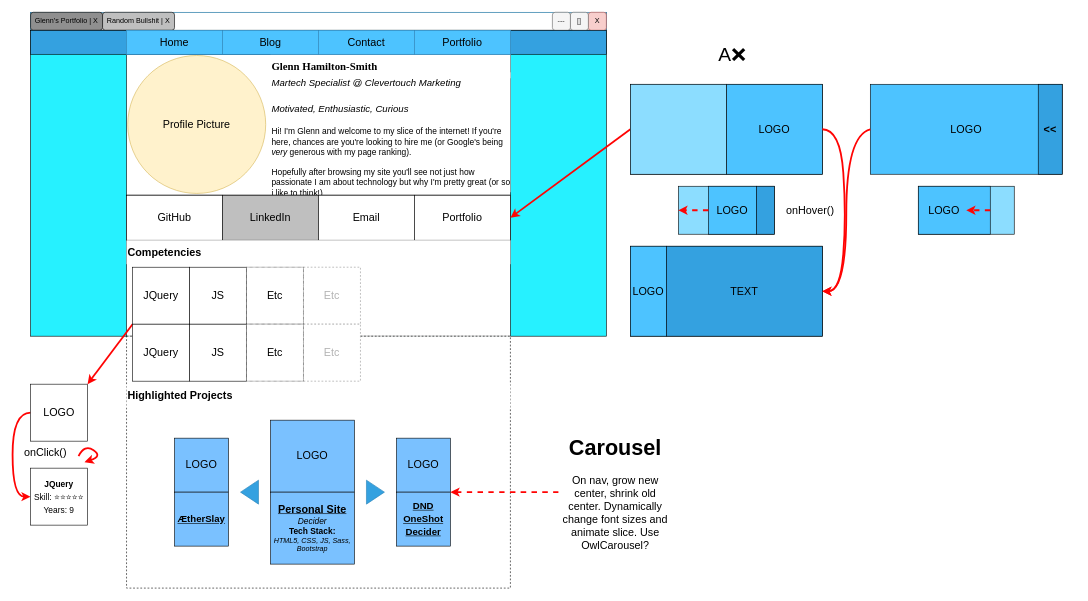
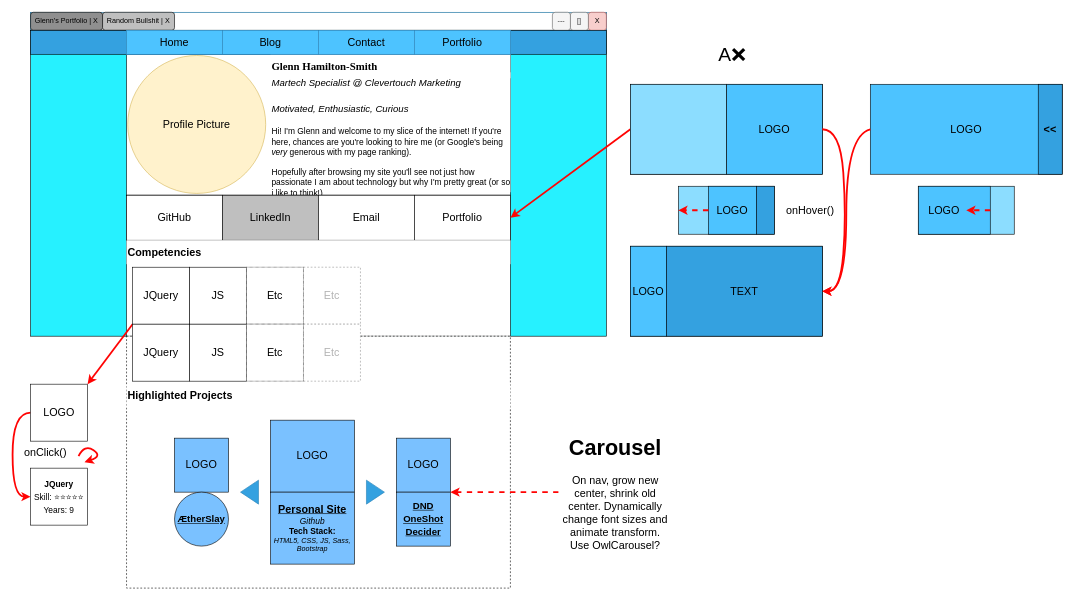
  <mxCell id="0" />
  <mxCell id="1" parent="0" />
  <mxCell id="2" value="" style="rounded=0;whiteSpace=wrap;html=1;fillColor=#26F1FF;" vertex="1" parent="1"><mxGeometry x="50" y="20" width="960" height="540" as="geometry" /></mxCell>
  <mxCell id="3" value="" style="rounded=0;whiteSpace=wrap;html=1;fontSize=18;fontColor=#000000;strokeColor=#2B84B8;align=center;fillColor=#FFFFFF;" vertex="1" parent="1"><mxGeometry x="50" y="20" width="960" height="30" as="geometry" /></mxCell>
  <mxCell id="4" value="Glenn's Portfolio | X" style="rounded=1;whiteSpace=wrap;html=1;fillColor=#8F8F8F;" vertex="1" parent="1"><mxGeometry x="50" y="20" width="120" height="30" as="geometry" /></mxCell>
  <mxCell id="5" value="Random Bullshit | X" style="rounded=1;whiteSpace=wrap;html=1;fillColor=#BFBFBF;" vertex="1" parent="1"><mxGeometry x="170" y="20" width="120" height="30" as="geometry" /></mxCell>
  <mxCell id="6" value="" style="endArrow=none;html=1;exitX=-0.001;exitY=0.056;exitDx=0;exitDy=0;exitPerimeter=0;entryX=1;entryY=1;entryDx=0;entryDy=0;" edge="1" parent="1" source="2" target="7"><mxGeometry width="50" height="50" relative="1" as="geometry"><mxPoint x="470" y="360" as="sourcePoint" /><mxPoint x="520" y="310" as="targetPoint" /></mxGeometry></mxCell>
  <mxCell id="7" value="X" style="rounded=1;whiteSpace=wrap;html=1;fillColor=#f8cecc;strokeColor=#b85450;" vertex="1" parent="1"><mxGeometry x="980" y="20" width="30" height="30" as="geometry" /></mxCell>
  <mxCell id="8" value="[]" style="rounded=1;whiteSpace=wrap;html=1;fillColor=#f5f5f5;strokeColor=#666666;fontColor=#333333;" vertex="1" parent="1"><mxGeometry x="950" y="20" width="30" height="30" as="geometry" /></mxCell>
  <mxCell id="9" value="---" style="rounded=1;whiteSpace=wrap;html=1;fillColor=#f5f5f5;strokeColor=#666666;fontColor=#333333;" vertex="1" parent="1"><mxGeometry x="920" y="20" width="30" height="30" as="geometry" /></mxCell>
  <mxCell id="10" value="" style="rounded=0;whiteSpace=wrap;html=1;fillColor=#FFFFFF;" vertex="1" parent="1"><mxGeometry x="210" y="90" width="640" height="470" as="geometry" /></mxCell>
  <mxCell id="11" value="" style="rounded=0;whiteSpace=wrap;html=1;fillColor=#FFFFFF;dashed=1;" vertex="1" parent="1"><mxGeometry x="210" y="560" width="640" height="420" as="geometry" /></mxCell>
  <mxCell id="12" value="Profile Picture" style="ellipse;whiteSpace=wrap;html=1;aspect=fixed;fillColor=#fff2cc;strokeColor=#d6b656;fontSize=18;" vertex="1" parent="1"><mxGeometry x="212" y="92" width="230" height="230" as="geometry" /></mxCell>
  <mxCell id="13" value="" style="endArrow=none;html=1;exitX=0;exitY=0.5;exitDx=0;exitDy=0;entryX=1;entryY=0.5;entryDx=0;entryDy=0;" edge="1" parent="1" source="10" target="10"><mxGeometry width="50" height="50" relative="1" as="geometry"><mxPoint x="510" y="400" as="sourcePoint" /><mxPoint x="560" y="350" as="targetPoint" /></mxGeometry></mxCell>
  <mxCell id="14" value="" style="rounded=0;whiteSpace=wrap;html=1;fillColor=#34A1E0;" vertex="1" parent="1"><mxGeometry x="50" y="50" width="960" height="40" as="geometry" /></mxCell>
  <mxCell id="15" value="&lt;font face=&quot;Verdana&quot;&gt;Glenn Hamilton-Smith&lt;/font&gt;" style="rounded=0;whiteSpace=wrap;html=1;fillColor=#FFFFFF;align=left;fontSize=18;fontStyle=1;strokeColor=none;" vertex="1" parent="1"><mxGeometry x="450" y="90" width="400" height="40" as="geometry" /></mxCell>
  <mxCell id="16" value="&lt;font style=&quot;font-size: 16px&quot;&gt;&lt;i style=&quot;font-weight: normal&quot;&gt;Martech Specialist @ Clevertouch Marketing&lt;/i&gt;&lt;/font&gt;&lt;br style=&quot;font-size: 14px&quot;&gt;&lt;br style=&quot;font-size: 14px&quot;&gt;&lt;span style=&quot;font-size: 16px ; font-weight: 400&quot;&gt;&lt;i&gt;Motivated, Enthusiastic, Curious&lt;/i&gt;&lt;br&gt;&lt;/span&gt;&lt;p style=&quot;line-height: 90%&quot;&gt;&lt;span style=&quot;font-weight: normal ; font-size: 14px&quot;&gt;Hi! I'm Glenn and welcome to my slice of the internet! If you're here, chances are you're looking to hire me (or Google's being &lt;/span&gt;&lt;i style=&quot;font-weight: normal ; font-size: 14px&quot;&gt;very&lt;/i&gt;&lt;span style=&quot;font-weight: normal ; font-size: 14px&quot;&gt; generous with my page ranking).&lt;/span&gt;&lt;/p&gt;&lt;div class=&quot;col l8 s12&quot; style=&quot;font-size: 14px&quot;&gt;          &lt;p class=&quot;flow-text&quot;&gt;&lt;span style=&quot;font-weight: normal ; line-height: 100%&quot;&gt;Hopefully after browsing my site you'll see not just how passionate I am about technology but why I'm pretty great (or so i like to think!)&lt;/span&gt;&lt;/p&gt;&lt;/div&gt;" style="rounded=0;whiteSpace=wrap;html=1;fillColor=#FFFFFF;align=left;fontSize=18;fontStyle=1;strokeColor=none;verticalAlign=top;" vertex="1" parent="1"><mxGeometry x="450" y="120" width="400" height="200" as="geometry" /></mxCell>
  <mxCell id="17" value="" style="rounded=0;whiteSpace=wrap;html=1;fontSize=18;fillColor=#FFFFFF;align=left;" vertex="1" parent="1"><mxGeometry x="210" y="325" width="640" height="75" as="geometry" /></mxCell>
  <mxCell id="18" value="GitHub" style="rounded=0;whiteSpace=wrap;html=1;fontSize=18;fillColor=#FFFFFF;align=center;" vertex="1" parent="1"><mxGeometry x="210" y="325" width="160" height="75" as="geometry" /></mxCell>
  <mxCell id="19" value="LinkedIn" style="rounded=0;whiteSpace=wrap;html=1;fontSize=18;fillColor=#bfbfbf;align=center;" vertex="1" parent="1"><mxGeometry x="370" y="325" width="160" height="75" as="geometry" /></mxCell>
  <mxCell id="20" value="Email" style="rounded=0;whiteSpace=wrap;html=1;fontSize=18;fillColor=#FFFFFF;align=center;" vertex="1" parent="1"><mxGeometry x="530" y="325" width="160" height="75" as="geometry" /></mxCell>
  <mxCell id="21" value="Portfolio" style="rounded=0;whiteSpace=wrap;html=1;fontSize=18;fillColor=#FFFFFF;align=center;" vertex="1" parent="1"><mxGeometry x="690" y="325" width="160" height="75" as="geometry" /></mxCell>
  <mxCell id="22" value="" style="rounded=0;whiteSpace=wrap;html=1;fontSize=18;align=left;fillColor=#8CDDFF;" vertex="1" parent="1"><mxGeometry x="1050" y="140" width="320" height="150" as="geometry" /></mxCell>
  <mxCell id="23" value="" style="endArrow=classic;html=1;fontSize=18;exitX=0;exitY=0.5;exitDx=0;exitDy=0;entryX=1;entryY=0.5;entryDx=0;entryDy=0;strokeWidth=3;strokeColor=#FF0303;" edge="1" parent="1" source="22" target="21"><mxGeometry width="50" height="50" relative="1" as="geometry"><mxPoint x="1080" y="410" as="sourcePoint" /><mxPoint x="1130" y="360" as="targetPoint" /></mxGeometry></mxCell>
  <mxCell id="24" value="LOGO" style="rounded=0;whiteSpace=wrap;html=1;fontSize=18;align=center;fillColor=#4DC3FF;" vertex="1" parent="1"><mxGeometry x="1210" y="140" width="160" height="150" as="geometry" /></mxCell>
  <mxCell id="25" value="" style="curved=1;endArrow=classic;html=1;fontSize=18;strokeColor=#FF0303;strokeWidth=3;exitX=1;exitY=0.5;exitDx=0;exitDy=0;entryX=1;entryY=0.5;entryDx=0;entryDy=0;" edge="1" parent="1" source="24" target="32"><mxGeometry width="50" height="50" relative="1" as="geometry"><mxPoint x="1440" y="250" as="sourcePoint" /><mxPoint x="1370" y="460" as="targetPoint" /><Array as="points"><mxPoint x="1400" y="215" /><mxPoint x="1410" y="360" /><mxPoint x="1400" y="485" /></Array></mxGeometry></mxCell>
  <mxCell id="26" value="" style="rounded=0;whiteSpace=wrap;html=1;fontSize=18;align=left;fillColor=#8CDDFF;" vertex="1" parent="1"><mxGeometry x="1130" y="310" width="160" height="80" as="geometry" /></mxCell>
  <mxCell id="27" value="LOGO" style="rounded=0;whiteSpace=wrap;html=1;fontSize=18;align=center;fillColor=#4DC3FF;" vertex="1" parent="1"><mxGeometry x="1180" y="310" width="80" height="80" as="geometry" /></mxCell>
  <mxCell id="28" value="" style="endArrow=classic;html=1;fontSize=18;strokeColor=#FF0303;strokeWidth=3;entryX=0;entryY=0.5;entryDx=0;entryDy=0;dashed=1;" edge="1" parent="1" target="26"><mxGeometry width="50" height="50" relative="1" as="geometry"><mxPoint x="1180" y="350" as="sourcePoint" /><mxPoint x="1370" y="320" as="targetPoint" /></mxGeometry></mxCell>
  <mxCell id="29" value="" style="rounded=0;whiteSpace=wrap;html=1;fontSize=18;align=left;fillColor=#34A1E0;" vertex="1" parent="1"><mxGeometry x="1050" y="410" width="320" height="150" as="geometry" /></mxCell>
  <mxCell id="30" value="LOGO" style="rounded=0;whiteSpace=wrap;html=1;fontSize=18;align=center;fillColor=#4DC3FF;" vertex="1" parent="1"><mxGeometry x="1050" y="410" width="60" height="150" as="geometry" /></mxCell>
  <mxCell id="31" value="" style="rounded=0;whiteSpace=wrap;html=1;fontSize=18;align=left;fillColor=#8CDDFF;" vertex="1" parent="1"><mxGeometry x="1050" y="140" width="160" height="150" as="geometry" /></mxCell>
  <mxCell id="32" value="TEXT" style="rounded=0;whiteSpace=wrap;html=1;fontSize=18;align=center;fillColor=#34A1E0;" vertex="1" parent="1"><mxGeometry x="1110" y="410" width="260" height="150" as="geometry" /></mxCell>
  <mxCell id="33" value="LOGO" style="rounded=0;whiteSpace=wrap;html=1;fontSize=18;align=center;fillColor=#4DC3FF;" vertex="1" parent="1"><mxGeometry x="1450" y="140" width="320" height="150" as="geometry" /></mxCell>
  <mxCell id="34" value="" style="rounded=0;whiteSpace=wrap;html=1;fontSize=18;align=left;fillColor=#8CDDFF;" vertex="1" parent="1"><mxGeometry x="1530" y="310" width="160" height="80" as="geometry" /></mxCell>
  <mxCell id="35" value="&amp;nbsp; &amp;nbsp;LOGO" style="rounded=0;whiteSpace=wrap;html=1;fontSize=18;align=left;fillColor=#4DC3FF;" vertex="1" parent="1"><mxGeometry x="1530" y="310" width="120" height="80" as="geometry" /></mxCell>
  <mxCell id="36" value="" style="endArrow=classic;html=1;fontSize=18;strokeColor=#FF0303;strokeWidth=3;exitX=1;exitY=0.5;exitDx=0;exitDy=0;dashed=1;" edge="1" parent="1" source="35"><mxGeometry width="50" height="50" relative="1" as="geometry"><mxPoint x="1720" y="370" as="sourcePoint" /><mxPoint x="1610" y="350" as="targetPoint" /></mxGeometry></mxCell>
  <mxCell id="37" value="" style="rounded=0;whiteSpace=wrap;html=1;fontSize=18;align=left;fillColor=#34A1E0;" vertex="1" parent="1"><mxGeometry x="1260" y="310" width="30" height="80" as="geometry" /></mxCell>
  <mxCell id="38" value="&amp;lt;&amp;lt;" style="rounded=0;whiteSpace=wrap;html=1;fontSize=18;align=center;fillColor=#34A1E0;fontStyle=1" vertex="1" parent="1"><mxGeometry x="1730" y="140" width="40" height="150" as="geometry" /></mxCell>
  <mxCell id="39" value="" style="curved=1;endArrow=classic;html=1;fontSize=18;strokeColor=#FF0303;strokeWidth=3;exitX=0;exitY=0.5;exitDx=0;exitDy=0;entryX=1;entryY=0.5;entryDx=0;entryDy=0;" edge="1" parent="1" source="33" target="32"><mxGeometry width="50" height="50" relative="1" as="geometry"><mxPoint x="1380" y="225" as="sourcePoint" /><mxPoint x="1380" y="495" as="targetPoint" /><Array as="points"><mxPoint x="1410" y="225" /><mxPoint x="1410" y="485" /></Array></mxGeometry></mxCell>
  <mxCell id="40" value="&lt;font style=&quot;font-size: 32px&quot;&gt;A❌&lt;/font&gt;" style="text;html=1;strokeColor=none;fillColor=none;align=center;verticalAlign=middle;whiteSpace=wrap;rounded=0;fontSize=18;" vertex="1" parent="1"><mxGeometry x="1190" y="60" width="60" height="60" as="geometry" /></mxCell>
  <mxCell id="41" value="" style="shape=image;verticalLabelPosition=bottom;labelBackgroundColor=#ffffff;verticalAlign=top;aspect=fixed;imageAspect=0;image=https://cdn.discordapp.com/attachments/792397406956290080/850494856702984263/unknown.png;" vertex="1" parent="1"><mxGeometry x="1450" y="410" width="340.61" height="150" as="geometry" /></mxCell>
  <mxCell id="42" value="&lt;b&gt;Competencies&lt;br&gt;&lt;/b&gt;" style="rounded=0;whiteSpace=wrap;html=1;fontSize=18;align=left;fillColor=#FFFFFF;strokeColor=none;verticalAlign=middle;" vertex="1" parent="1"><mxGeometry x="210" y="400" width="640" height="40" as="geometry" /></mxCell>
  <mxCell id="43" value="JQuery" style="whiteSpace=wrap;html=1;aspect=fixed;fontSize=18;fillColor=#FFFFFF;align=center;" vertex="1" parent="1"><mxGeometry x="220" y="445" width="95" height="95" as="geometry" /></mxCell>
  <mxCell id="44" value="JS&lt;span style=&quot;color: rgba(0 , 0 , 0 , 0) ; font-family: monospace ; font-size: 0px&quot;&gt;%3CmxGraphModel%3E%3Croot%3E%3CmxCell%20id%3D%220%22%2F%3E%3CmxCell%20id%3D%221%22%20parent%3D%220%22%2F%3E%3CmxCell%20id%3D%222%22%20value%3D%22JQuery%22%20style%3D%22whiteSpace%3Dwrap%3Bhtml%3D1%3Baspect%3Dfixed%3BfontSize%3D18%3BfillColor%3D%23FFFFFF%3Balign%3Dcenter%3B%22%20vertex%3D%221%22%20parent%3D%221%22%3E%3CmxGeometry%20x%3D%22210%22%20y%3D%22545%22%20width%3D%2295%22%20height%3D%2295%22%20as%3D%22geometry%22%2F%3E%3C%2FmxCell%3E%3C%2Froot%3E%3C%2FmxGraphModel%3E&lt;/span&gt;" style="whiteSpace=wrap;html=1;aspect=fixed;fontSize=18;fillColor=#FFFFFF;align=center;" vertex="1" parent="1"><mxGeometry x="315" y="445" width="95" height="95" as="geometry" /></mxCell>
  <mxCell id="45" value="Etc" style="whiteSpace=wrap;html=1;aspect=fixed;fontSize=18;fillColor=#FFFFFF;align=center;dashed=1;fontColor=#B3B3B3;strokeColor=#949494;" vertex="1" parent="1"><mxGeometry x="505" y="445" width="95" height="95" as="geometry" /></mxCell>
  <mxCell id="46" value="Etc" style="whiteSpace=wrap;html=1;aspect=fixed;fontSize=18;fillColor=#FFFFFF;align=center;dashed=1;dashPattern=1 1;" vertex="1" parent="1"><mxGeometry x="410" y="445" width="95" height="95" as="geometry" /></mxCell>
  <mxCell id="47" value="onHover()" style="text;html=1;strokeColor=none;fillColor=none;align=center;verticalAlign=middle;whiteSpace=wrap;rounded=0;dashed=1;dashPattern=1 1;fontSize=18;" vertex="1" parent="1"><mxGeometry x="1300" y="330" width="100" height="40" as="geometry" /></mxCell>
  <mxCell id="48" value="" style="endArrow=classic;html=1;fontSize=18;strokeWidth=3;strokeColor=#FF0303;entryX=1;entryY=0;entryDx=0;entryDy=0;" edge="1" parent="1" target="50"><mxGeometry width="50" height="50" relative="1" as="geometry"><mxPoint x="220" y="540" as="sourcePoint" /><mxPoint x="150" y="630" as="targetPoint" /></mxGeometry></mxCell>
  <mxCell id="49" style="edgeStyle=orthogonalEdgeStyle;curved=1;orthogonalLoop=1;jettySize=auto;html=1;exitX=0;exitY=0.5;exitDx=0;exitDy=0;entryX=0;entryY=0.5;entryDx=0;entryDy=0;fontSize=18;fontColor=#000000;strokeColor=#FF0303;strokeWidth=3;" edge="1" parent="1" source="50" target="52"><mxGeometry relative="1" as="geometry"><Array as="points"><mxPoint x="20" y="688" /><mxPoint x="20" y="828" /></Array></mxGeometry></mxCell>
  <mxCell id="50" value="LOGO" style="whiteSpace=wrap;html=1;aspect=fixed;fontSize=18;fillColor=#FFFFFF;align=center;" vertex="1" parent="1"><mxGeometry x="50" y="640" width="95" height="95" as="geometry" /></mxCell>
  <mxCell id="51" value="" style="endArrow=classic;html=1;fontSize=18;fontColor=#000000;strokeColor=#FF0303;strokeWidth=3;curved=1;" edge="1" parent="1"><mxGeometry width="50" height="50" relative="1" as="geometry"><mxPoint x="130" y="760" as="sourcePoint" /><mxPoint x="140" y="770" as="targetPoint" /><Array as="points"><mxPoint x="140" y="740" /><mxPoint x="170" y="760" /></Array></mxGeometry></mxCell>
  <mxCell id="52" value="&lt;font style=&quot;font-size: 14px&quot;&gt;&lt;b&gt;JQuery&lt;/b&gt;&lt;br&gt;Skill: ⭐⭐⭐⭐⭐&lt;br&gt;Years: 9&lt;br&gt;&lt;/font&gt;" style="whiteSpace=wrap;html=1;aspect=fixed;fontSize=18;fillColor=#FFFFFF;align=center;" vertex="1" parent="1"><mxGeometry x="50" y="780" width="95" height="95" as="geometry" /></mxCell>
  <mxCell id="53" value="onClick()" style="text;html=1;strokeColor=none;fillColor=none;align=center;verticalAlign=middle;whiteSpace=wrap;rounded=0;dashed=1;dashPattern=1 1;fontSize=18;fontColor=#000000;" vertex="1" parent="1"><mxGeometry x="40" y="735" width="70" height="40" as="geometry" /></mxCell>
  <mxCell id="54" value="JQuery" style="whiteSpace=wrap;html=1;aspect=fixed;fontSize=18;fillColor=#FFFFFF;align=center;" vertex="1" parent="1"><mxGeometry x="220" y="540" width="95" height="95" as="geometry" /></mxCell>
  <mxCell id="55" value="JS&lt;span style=&quot;color: rgba(0 , 0 , 0 , 0) ; font-family: monospace ; font-size: 0px&quot;&gt;%3CmxGraphModel%3E%3Croot%3E%3CmxCell%20id%3D%220%22%2F%3E%3CmxCell%20id%3D%221%22%20parent%3D%220%22%2F%3E%3CmxCell%20id%3D%222%22%20value%3D%22JQuery%22%20style%3D%22whiteSpace%3Dwrap%3Bhtml%3D1%3Baspect%3Dfixed%3BfontSize%3D18%3BfillColor%3D%23FFFFFF%3Balign%3Dcenter%3B%22%20vertex%3D%221%22%20parent%3D%221%22%3E%3CmxGeometry%20x%3D%22210%22%20y%3D%22545%22%20width%3D%2295%22%20height%3D%2295%22%20as%3D%22geometry%22%2F%3E%3C%2FmxCell%3E%3C%2Froot%3E%3C%2FmxGraphModel%3E&lt;/span&gt;" style="whiteSpace=wrap;html=1;aspect=fixed;fontSize=18;fillColor=#FFFFFF;align=center;" vertex="1" parent="1"><mxGeometry x="315" y="540" width="95" height="95" as="geometry" /></mxCell>
  <mxCell id="56" value="Etc" style="whiteSpace=wrap;html=1;aspect=fixed;fontSize=18;fillColor=#FFFFFF;align=center;dashed=1;fontColor=#B3B3B3;strokeColor=#949494;" vertex="1" parent="1"><mxGeometry x="505" y="540" width="95" height="95" as="geometry" /></mxCell>
  <mxCell id="57" value="Etc" style="whiteSpace=wrap;html=1;aspect=fixed;fontSize=18;fillColor=#FFFFFF;align=center;dashed=1;dashPattern=1 1;" vertex="1" parent="1"><mxGeometry x="410" y="540" width="95" height="95" as="geometry" /></mxCell>
  <mxCell id="58" value="" style="rounded=0;whiteSpace=wrap;html=1;fontSize=18;fontColor=#000000;fillColor=#FFFFFF;align=center;strokeColor=#2B84B8;strokeWidth=1;" vertex="1" parent="1"><mxGeometry x="210" y="50" width="640" height="40" as="geometry" /></mxCell>
  <mxCell id="59" value="Home" style="rounded=0;whiteSpace=wrap;html=1;fontSize=18;fontColor=#000000;align=center;fillColor=#4DC3FF;strokeColor=#2B84B8;strokeWidth=1;" vertex="1" parent="1"><mxGeometry x="210" y="50" width="160" height="40" as="geometry" /></mxCell>
  <mxCell id="60" value="&lt;b&gt;Highlighted Projects&lt;/b&gt;" style="rounded=0;whiteSpace=wrap;html=1;dashed=1;dashPattern=1 1;fontSize=18;fontColor=#000000;fillColor=#FFFFFF;align=left;strokeColor=none;" vertex="1" parent="1"><mxGeometry x="210" y="640" width="640" height="40" as="geometry" /></mxCell>
  <mxCell id="61" value="LOGO" style="rounded=0;whiteSpace=wrap;html=1;fontSize=18;fontColor=#000000;strokeColor=#000000;fillColor=#7AC1FF;align=center;" vertex="1" parent="1"><mxGeometry x="450" y="700" width="140" height="120" as="geometry" /></mxCell>
- <mxCell id="62" value="&lt;div&gt;&lt;b&gt;&lt;u&gt;Personal Site&lt;/u&gt;&lt;/b&gt;&lt;/div&gt;&lt;font style=&quot;font-size: 14px&quot;&gt;&lt;div&gt;&lt;i&gt;Decider&lt;/i&gt;&lt;/div&gt;&lt;/font&gt;&lt;font style=&quot;font-size: 14px&quot;&gt;&lt;div&gt;&lt;b&gt;Tech Stack:&lt;/b&gt;&lt;/div&gt;&lt;/font&gt;&lt;font size=&quot;1&quot;&gt;&lt;div&gt;&lt;i style=&quot;font-size: 12px&quot;&gt;HTML5, CSS, JS, Sass, Bootstrap&lt;/i&gt;&lt;/div&gt;&lt;/font&gt;" style="rounded=0;whiteSpace=wrap;html=1;fontSize=18;fontColor=#000000;strokeColor=#000000;fillColor=#7AC1FF;align=center;" vertex="1" parent="1"><mxGeometry x="450" y="820" width="140" height="120" as="geometry" /></mxCell>
+ <mxCell id="62" value="&lt;div&gt;&lt;b&gt;&lt;u&gt;Personal Site&lt;/u&gt;&lt;/b&gt;&lt;/div&gt;&lt;font style=&quot;font-size: 14px&quot;&gt;&lt;div&gt;&lt;i&gt;Github&lt;/i&gt;&lt;/div&gt;&lt;/font&gt;&lt;font style=&quot;font-size: 14px&quot;&gt;&lt;div&gt;&lt;b&gt;Tech Stack:&lt;/b&gt;&lt;/div&gt;&lt;/font&gt;&lt;font size=&quot;1&quot;&gt;&lt;div&gt;&lt;i style=&quot;font-size: 12px&quot;&gt;HTML5, CSS, JS, Sass, Bootstrap&lt;/i&gt;&lt;/div&gt;&lt;/font&gt;" style="rounded=0;whiteSpace=wrap;html=1;fontSize=18;fontColor=#000000;strokeColor=#000000;fillColor=#7AC1FF;align=center;" vertex="1" parent="1"><mxGeometry x="450" y="820" width="140" height="120" as="geometry" /></mxCell>
  <mxCell id="63" value="LOGO" style="rounded=0;whiteSpace=wrap;html=1;fontSize=18;fontColor=#000000;strokeColor=#000000;fillColor=#7AC1FF;align=center;" vertex="1" parent="1"><mxGeometry x="290" y="730" width="90" height="90" as="geometry" /></mxCell>
- <mxCell id="64" value="&lt;b&gt;&lt;u&gt;&lt;font style=&quot;font-size: 16px&quot;&gt;ÆtherSlay&lt;/font&gt;&lt;/u&gt;&lt;/b&gt;" style="rounded=0;whiteSpace=wrap;html=1;fontSize=18;fontColor=#000000;strokeColor=#000000;fillColor=#7AC1FF;align=center;" vertex="1" parent="1"><mxGeometry x="290" y="820" width="90" height="90" as="geometry" /></mxCell>
+ <mxCell id="64" value="&lt;b&gt;&lt;u&gt;&lt;font style=&quot;font-size: 16px&quot;&gt;ÆtherSlay&lt;/font&gt;&lt;/u&gt;&lt;/b&gt;" style="ellipse;whiteSpace=wrap;html=1;fontSize=18;fontColor=#000000;strokeColor=#000000;fillColor=#7AC1FF;align=center;" vertex="1" parent="1"><mxGeometry x="290" y="820" width="90" height="90" as="geometry" /></mxCell>
  <mxCell id="65" value="" style="triangle;whiteSpace=wrap;html=1;fontSize=18;fontColor=#000000;align=center;rotation=-180;fillColor=#34A1E0;strokeColor=#2B84B8;" vertex="1" parent="1"><mxGeometry x="400" y="800" width="30" height="40" as="geometry" /></mxCell>
  <mxCell id="66" value="" style="triangle;whiteSpace=wrap;html=1;fontSize=18;fontColor=#000000;align=center;rotation=0;fillColor=#34A1E0;strokeColor=#2B84B8;" vertex="1" parent="1"><mxGeometry x="610" y="800" width="30" height="40" as="geometry" /></mxCell>
  <mxCell id="67" value="LOGO" style="rounded=0;whiteSpace=wrap;html=1;fontSize=18;fontColor=#000000;strokeColor=#000000;fillColor=#7AC1FF;align=center;" vertex="1" parent="1"><mxGeometry x="660" y="730" width="90" height="90" as="geometry" /></mxCell>
  <mxCell id="68" value="&lt;b&gt;&lt;u&gt;&lt;font style=&quot;font-size: 16px&quot;&gt;DND OneShot Decider&lt;/font&gt;&lt;/u&gt;&lt;/b&gt;" style="rounded=0;whiteSpace=wrap;html=1;fontSize=18;fontColor=#000000;strokeColor=#000000;fillColor=#7AC1FF;align=center;" vertex="1" parent="1"><mxGeometry x="660" y="820" width="90" height="90" as="geometry" /></mxCell>
  <mxCell id="69" value="Blog" style="rounded=0;whiteSpace=wrap;html=1;fontSize=18;fontColor=#000000;align=center;fillColor=#4DC3FF;strokeColor=#2B84B8;strokeWidth=1;" vertex="1" parent="1"><mxGeometry x="370" y="50" width="160" height="40" as="geometry" /></mxCell>
  <mxCell id="70" value="Contact" style="rounded=0;whiteSpace=wrap;html=1;fontSize=18;fontColor=#000000;align=center;fillColor=#4DC3FF;strokeColor=#2B84B8;strokeWidth=1;" vertex="1" parent="1"><mxGeometry x="530" y="50" width="160" height="40" as="geometry" /></mxCell>
  <mxCell id="71" value="Portfolio" style="rounded=0;whiteSpace=wrap;html=1;fontSize=18;fontColor=#000000;align=center;fillColor=#4DC3FF;strokeColor=#2B84B8;strokeWidth=1;" vertex="1" parent="1"><mxGeometry x="690" y="50" width="160" height="40" as="geometry" /></mxCell>
  <mxCell id="72" style="edgeStyle=orthogonalEdgeStyle;curved=1;orthogonalLoop=1;jettySize=auto;html=1;entryX=1;entryY=0;entryDx=0;entryDy=0;fontSize=18;fontColor=#000000;strokeColor=#FF0303;strokeWidth=3;exitX=0;exitY=0.5;exitDx=0;exitDy=0;dashed=1;" edge="1" parent="1" source="73" target="68"><mxGeometry relative="1" as="geometry"><Array as="points"><mxPoint x="890" y="820" /><mxPoint x="890" y="820" /></Array></mxGeometry></mxCell>
- <mxCell id="73" value="&lt;h1&gt;Carousel&lt;/h1&gt;&lt;div&gt;On nav, grow new center, shrink old center. Dynamically change font sizes and animate slice. Use OwlCarousel?&lt;/div&gt;" style="text;html=1;strokeColor=none;fillColor=none;spacing=5;spacingTop=-20;whiteSpace=wrap;overflow=hidden;rounded=0;fontSize=18;fontColor=#000000;align=center;" vertex="1" parent="1"><mxGeometry x="930" y="710" width="190" height="220" as="geometry" /></mxCell>
+ <mxCell id="73" value="&lt;h1&gt;Carousel&lt;/h1&gt;&lt;div&gt;On nav, grow new center, shrink old center. Dynamically change font sizes and animate transform. Use OwlCarousel?&lt;/div&gt;" style="text;html=1;strokeColor=none;fillColor=none;spacing=5;spacingTop=-20;whiteSpace=wrap;overflow=hidden;rounded=0;fontSize=18;fontColor=#000000;align=center;" vertex="1" parent="1"><mxGeometry x="930" y="710" width="190" height="220" as="geometry" /></mxCell>
